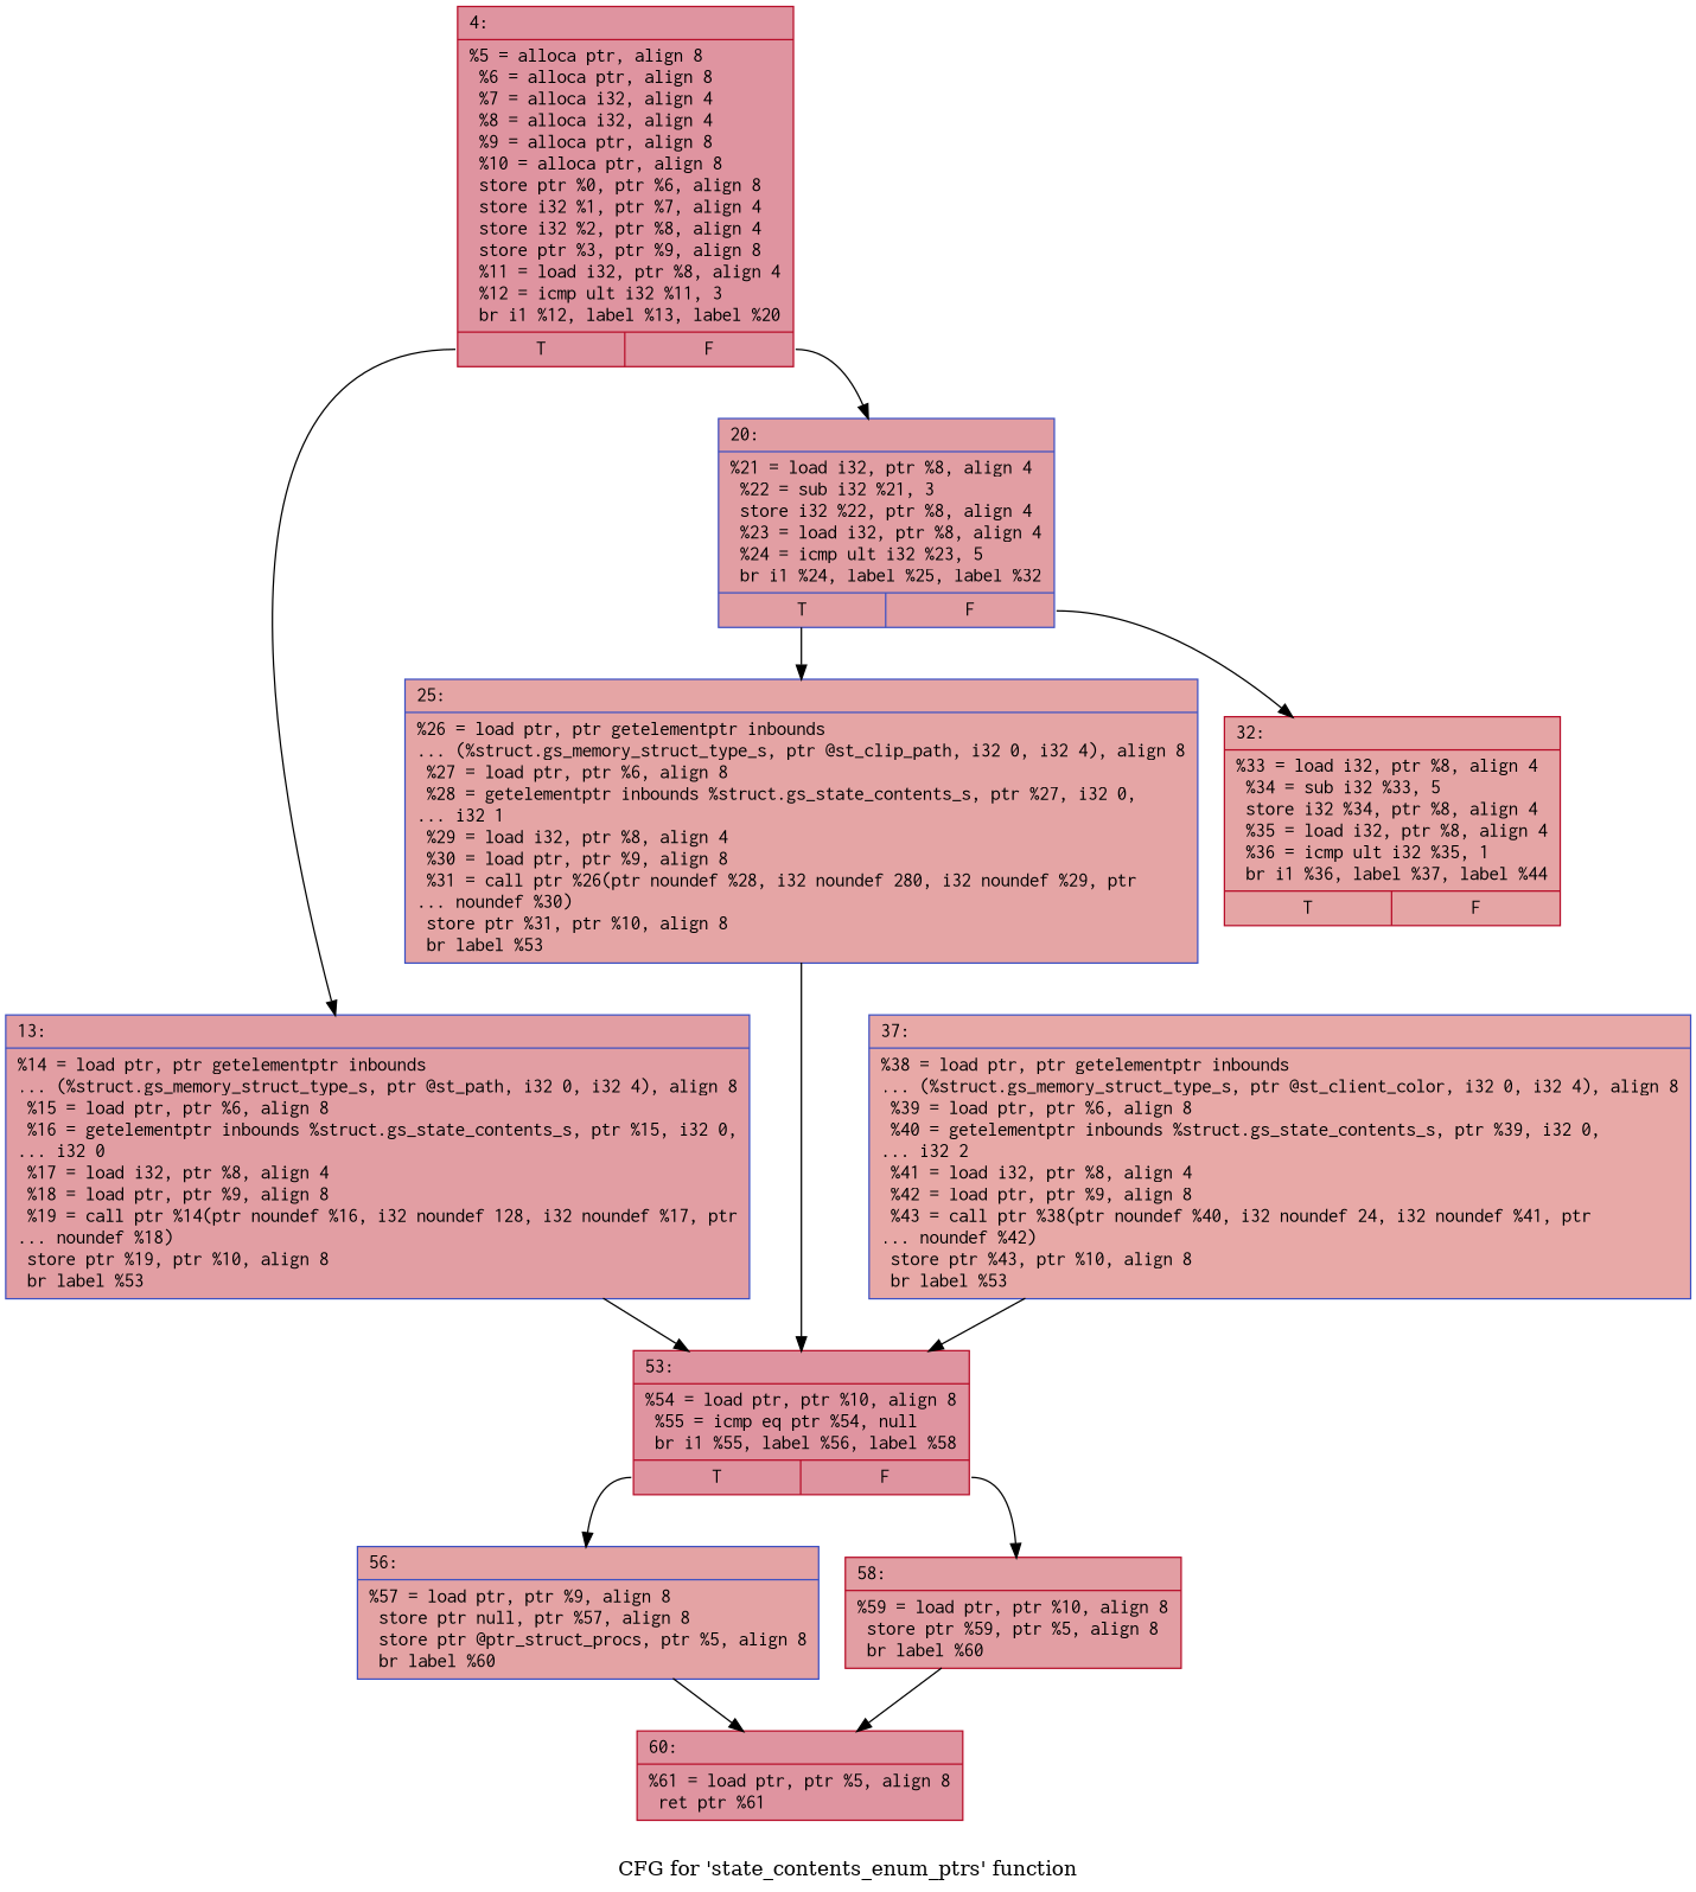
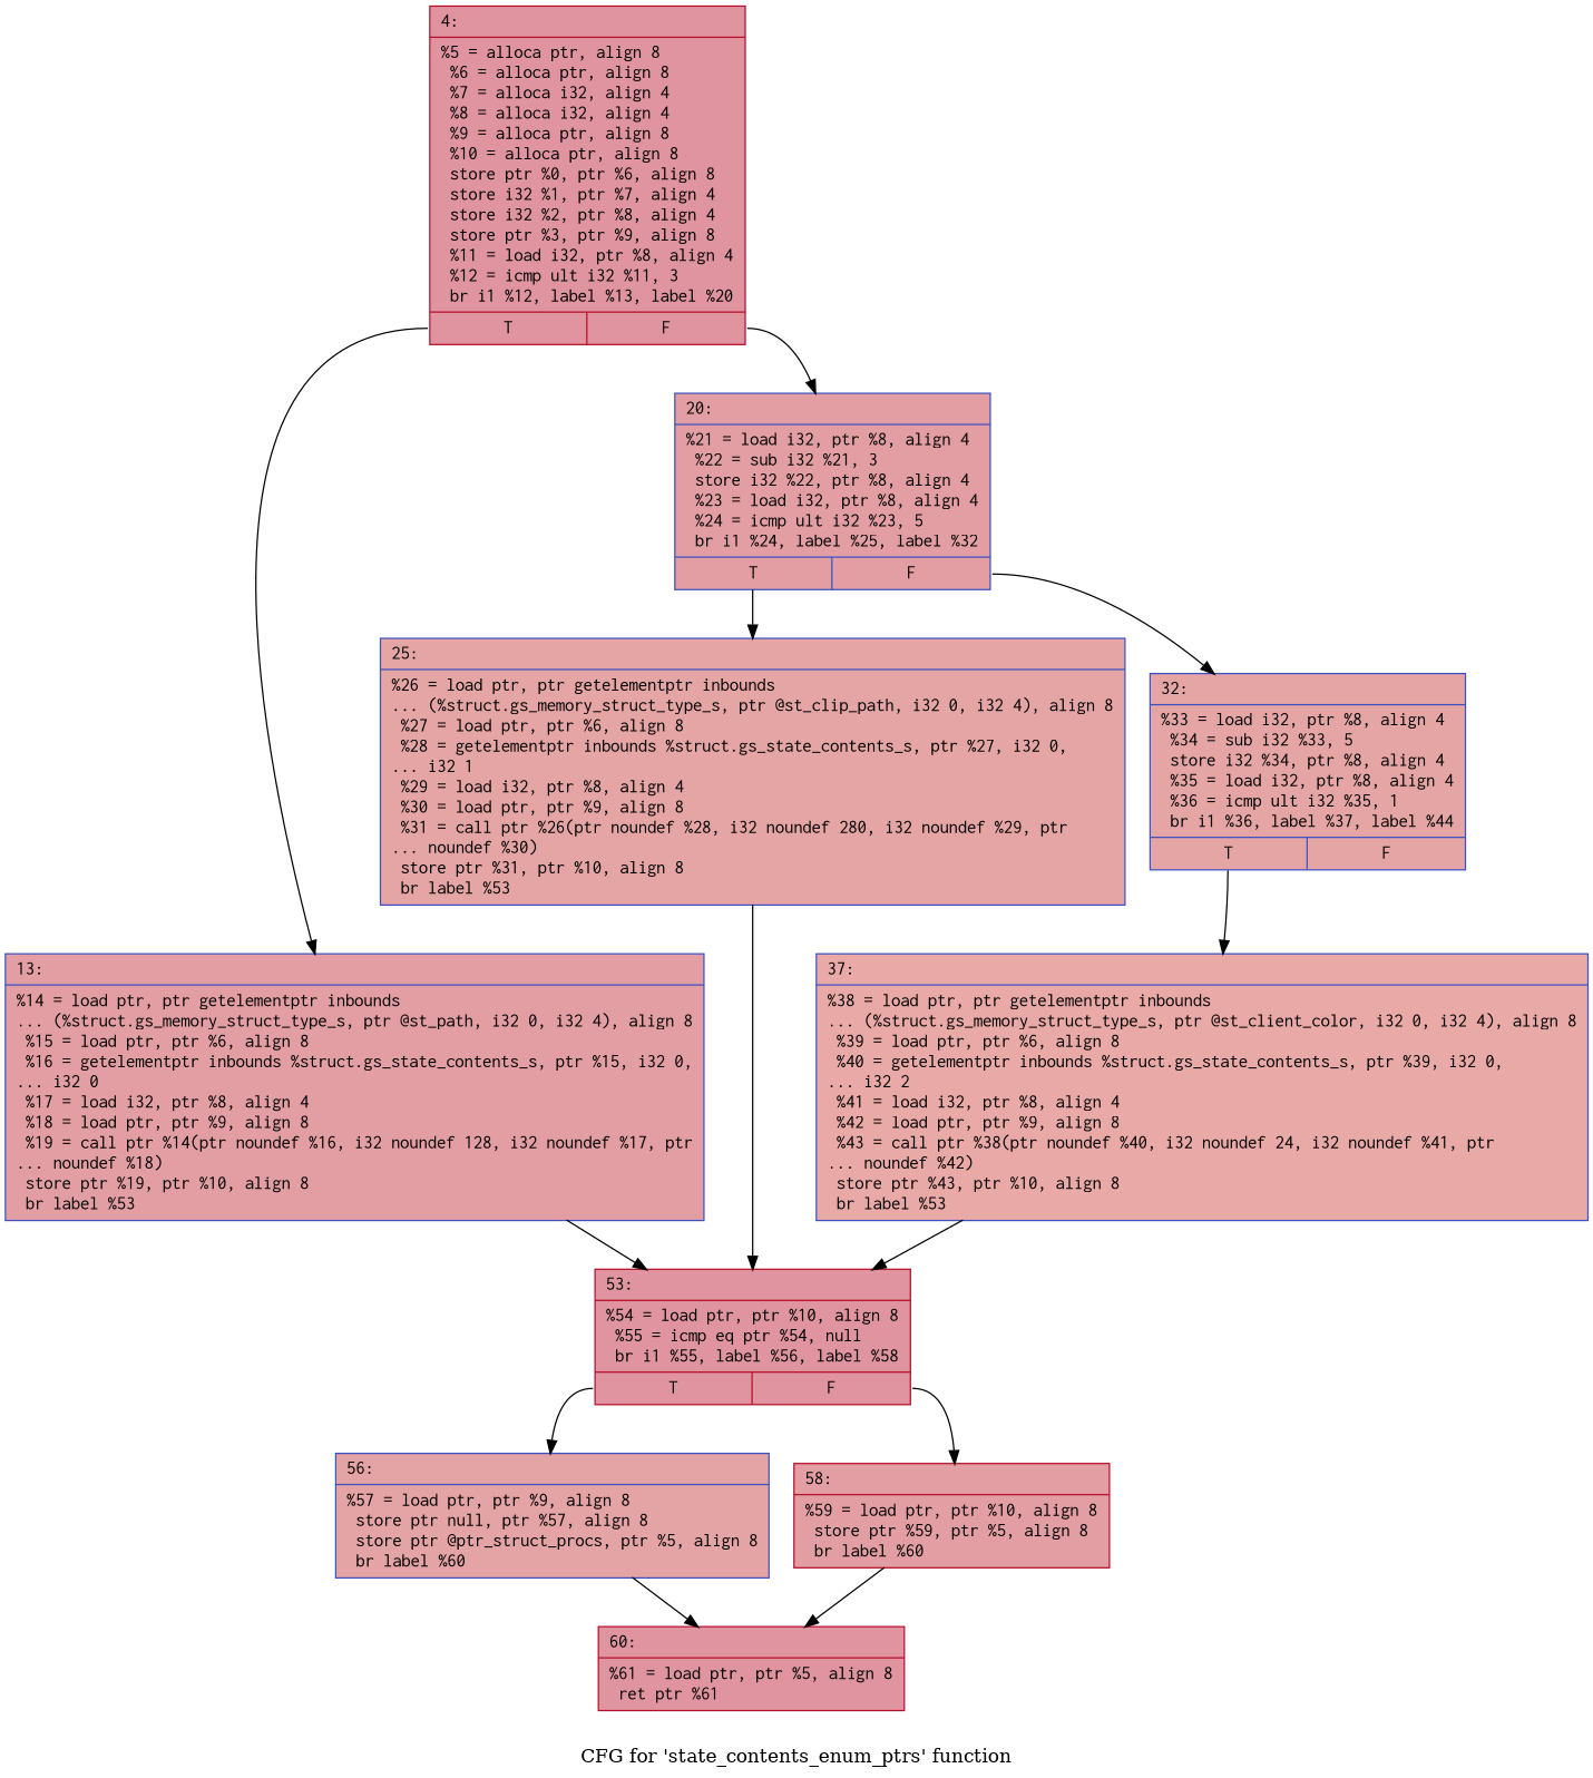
  digraph {
    label="CFG for 'state_contents_enum_ptrs' function"
    node [color="#3d50c3ff" fillcolor="#b70d2870" fontname=Courier shape=record style=filled]
    n1 [color="#b70d28ff" label="{4:\l|  %5 = alloca ptr, align 8\l  %6 = alloca ptr, align 8\l  %7 = alloca i32, align 4\l  %8 = alloca i32, align 4\l  %9 = alloca ptr, align 8\l  %10 = alloca ptr, align 8\l  store ptr %0, ptr %6, align 8\l  store i32 %1, ptr %7, align 4\l  store i32 %2, ptr %8, align 4\l  store ptr %3, ptr %9, align 8\l  %11 = load i32, ptr %8, align 4\l  %12 = icmp ult i32 %11, 3\l  br i1 %12, label %13, label %20\l|{<s0>T|<s1>F}}"]
    n2 [fillcolor="#be242e70" label="{13:\l|  %14 = load ptr, ptr getelementptr inbounds\l... (%struct.gs_memory_struct_type_s, ptr @st_path, i32 0, i32 4), align 8\l  %15 = load ptr, ptr %6, align 8\l  %16 = getelementptr inbounds %struct.gs_state_contents_s, ptr %15, i32 0,\l... i32 0\l  %17 = load i32, ptr %8, align 4\l  %18 = load ptr, ptr %9, align 8\l  %19 = call ptr %14(ptr noundef %16, i32 noundef 128, i32 noundef %17, ptr\l... noundef %18)\l  store ptr %19, ptr %10, align 8\l  br label %53\l}"]
    n3 [fillcolor="#be242e70" label="{20:\l|  %21 = load i32, ptr %8, align 4\l  %22 = sub i32 %21, 3\l  store i32 %22, ptr %8, align 4\l  %23 = load i32, ptr %8, align 4\l  %24 = icmp ult i32 %23, 5\l  br i1 %24, label %25, label %32\l|{<s0>T|<s1>F}}"]
    n4 [color="#b70d28ff" label="{53:\l|  %54 = load ptr, ptr %10, align 8\l  %55 = icmp eq ptr %54, null\l  br i1 %55, label %56, label %58\l|{<s0>T|<s1>F}}"]
    n5 [fillcolor="#c5333470" label="{25:\l|  %26 = load ptr, ptr getelementptr inbounds\l... (%struct.gs_memory_struct_type_s, ptr @st_clip_path, i32 0, i32 4), align 8\l  %27 = load ptr, ptr %6, align 8\l  %28 = getelementptr inbounds %struct.gs_state_contents_s, ptr %27, i32 0,\l... i32 1\l  %29 = load i32, ptr %8, align 4\l  %30 = load ptr, ptr %9, align 8\l  %31 = call ptr %26(ptr noundef %28, i32 noundef 280, i32 noundef %29, ptr\l... noundef %30)\l  store ptr %31, ptr %10, align 8\l  br label %53\l}"]
-   n6 [color="#b70d28ff" fillcolor="#c5333470" label="{32:\l|  %33 = load i32, ptr %8, align 4\l  %34 = sub i32 %33, 5\l  store i32 %34, ptr %8, align 4\l  %35 = load i32, ptr %8, align 4\l  %36 = icmp ult i32 %35, 1\l  br i1 %36, label %37, label %44\l|{<s0>T|<s1>F}}"]
+   n6 [fillcolor="#c5333470" label="{32:\l|  %33 = load i32, ptr %8, align 4\l  %34 = sub i32 %33, 5\l  store i32 %34, ptr %8, align 4\l  %35 = load i32, ptr %8, align 4\l  %36 = icmp ult i32 %35, 1\l  br i1 %36, label %37, label %44\l|{<s0>T|<s1>F}}"]
    n7 [fillcolor="#c32e3170" label="{56:\l|  %57 = load ptr, ptr %9, align 8\l  store ptr null, ptr %57, align 8\l  store ptr @ptr_struct_procs, ptr %5, align 8\l  br label %60\l}"]
    n8 [color="#b70d28ff" fillcolor="#be242e70" label="{58:\l|  %59 = load ptr, ptr %10, align 8\l  store ptr %59, ptr %5, align 8\l  br label %60\l}"]
    n9 [fillcolor="#ca3b3770" label="{37:\l|  %38 = load ptr, ptr getelementptr inbounds\l... (%struct.gs_memory_struct_type_s, ptr @st_client_color, i32 0, i32 4), align 8\l  %39 = load ptr, ptr %6, align 8\l  %40 = getelementptr inbounds %struct.gs_state_contents_s, ptr %39, i32 0,\l... i32 2\l  %41 = load i32, ptr %8, align 4\l  %42 = load ptr, ptr %9, align 8\l  %43 = call ptr %38(ptr noundef %40, i32 noundef 24, i32 noundef %41, ptr\l... noundef %42)\l  store ptr %43, ptr %10, align 8\l  br label %53\l}"]
    n10 [color="#b70d28ff" label="{60:\l|  %61 = load ptr, ptr %5, align 8\l  ret ptr %61\l}"]
    n1 -> n2 [tailport=s0]
    n1 -> n3 [tailport=s1]
    n2 -> n4
    n3 -> n5 [tailport=s0]
    n3 -> n6 [tailport=s1]
    n4 -> n7 [tailport=s0]
    n4 -> n8 [tailport=s1]
    n5 -> n4
+   n6 -> n9 [tailport=s0]
    n7 -> n10
    n8 -> n10
    n9 -> n4
  }
